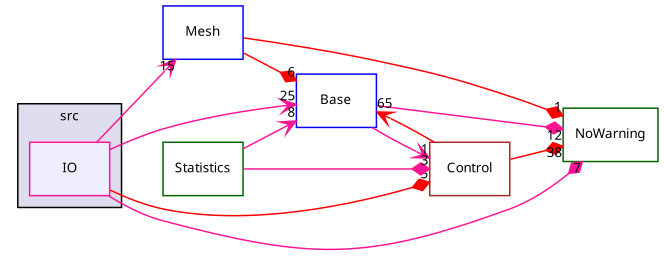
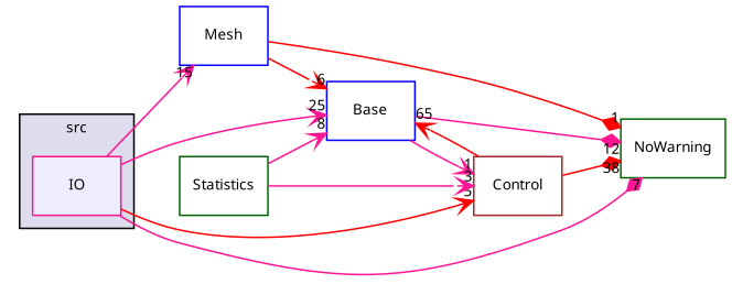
  digraph {
    compound=true
    rankdir=LR
    node [color=blue fontname="sans-serif" fontsize=9 shape=box]
    edge [arrowhead=vee color=deeppink headlabel=1 labeldistance=1.5 labelfontname="sans-serif" labelfontsize=9]
    n1 [color=deeppink fillcolor="#eeeeff" label=IO pencolor=black style=filled]
    n2 [label=Mesh]
    n3 [color=darkgreen label=NoWarning]
    n4 [label=Base]
    n5 [color=brown label=Control]
    n6 [color=darkgreen label=Statistics]
    subgraph cluster_1 {
      bgcolor="#ddddee"
      fontname="sans-serif"
      fontsize=9
      label=src
      pencolor=black
      n1
    }
    n1 -> n2 [headlabel=15]
    n1 -> n3 [arrowhead=diamond headlabel=7]
    n1 -> n4 [headlabel=25]
-   n1 -> n5 [arrowhead=diamond color=red headlabel=5]
+   n1 -> n5 [color=red headlabel=5]
    n2 -> n3 [arrowhead=diamond color=red]
-   n2 -> n4 [arrowhead=diamond color=red headlabel=6]
+   n2 -> n4 [color=red headlabel=6]
    n4 -> n3 [arrowhead=diamond headlabel=12]
    n4 -> n5
    n5 -> n3 [arrowhead=diamond color=red headlabel=38]
    n5 -> n4 [color=red headlabel=65]
    n6 -> n4 [headlabel=8]
-   n6 -> n5 [arrowhead=diamond headlabel=3]
+   n6 -> n5 [headlabel=3]
  }
